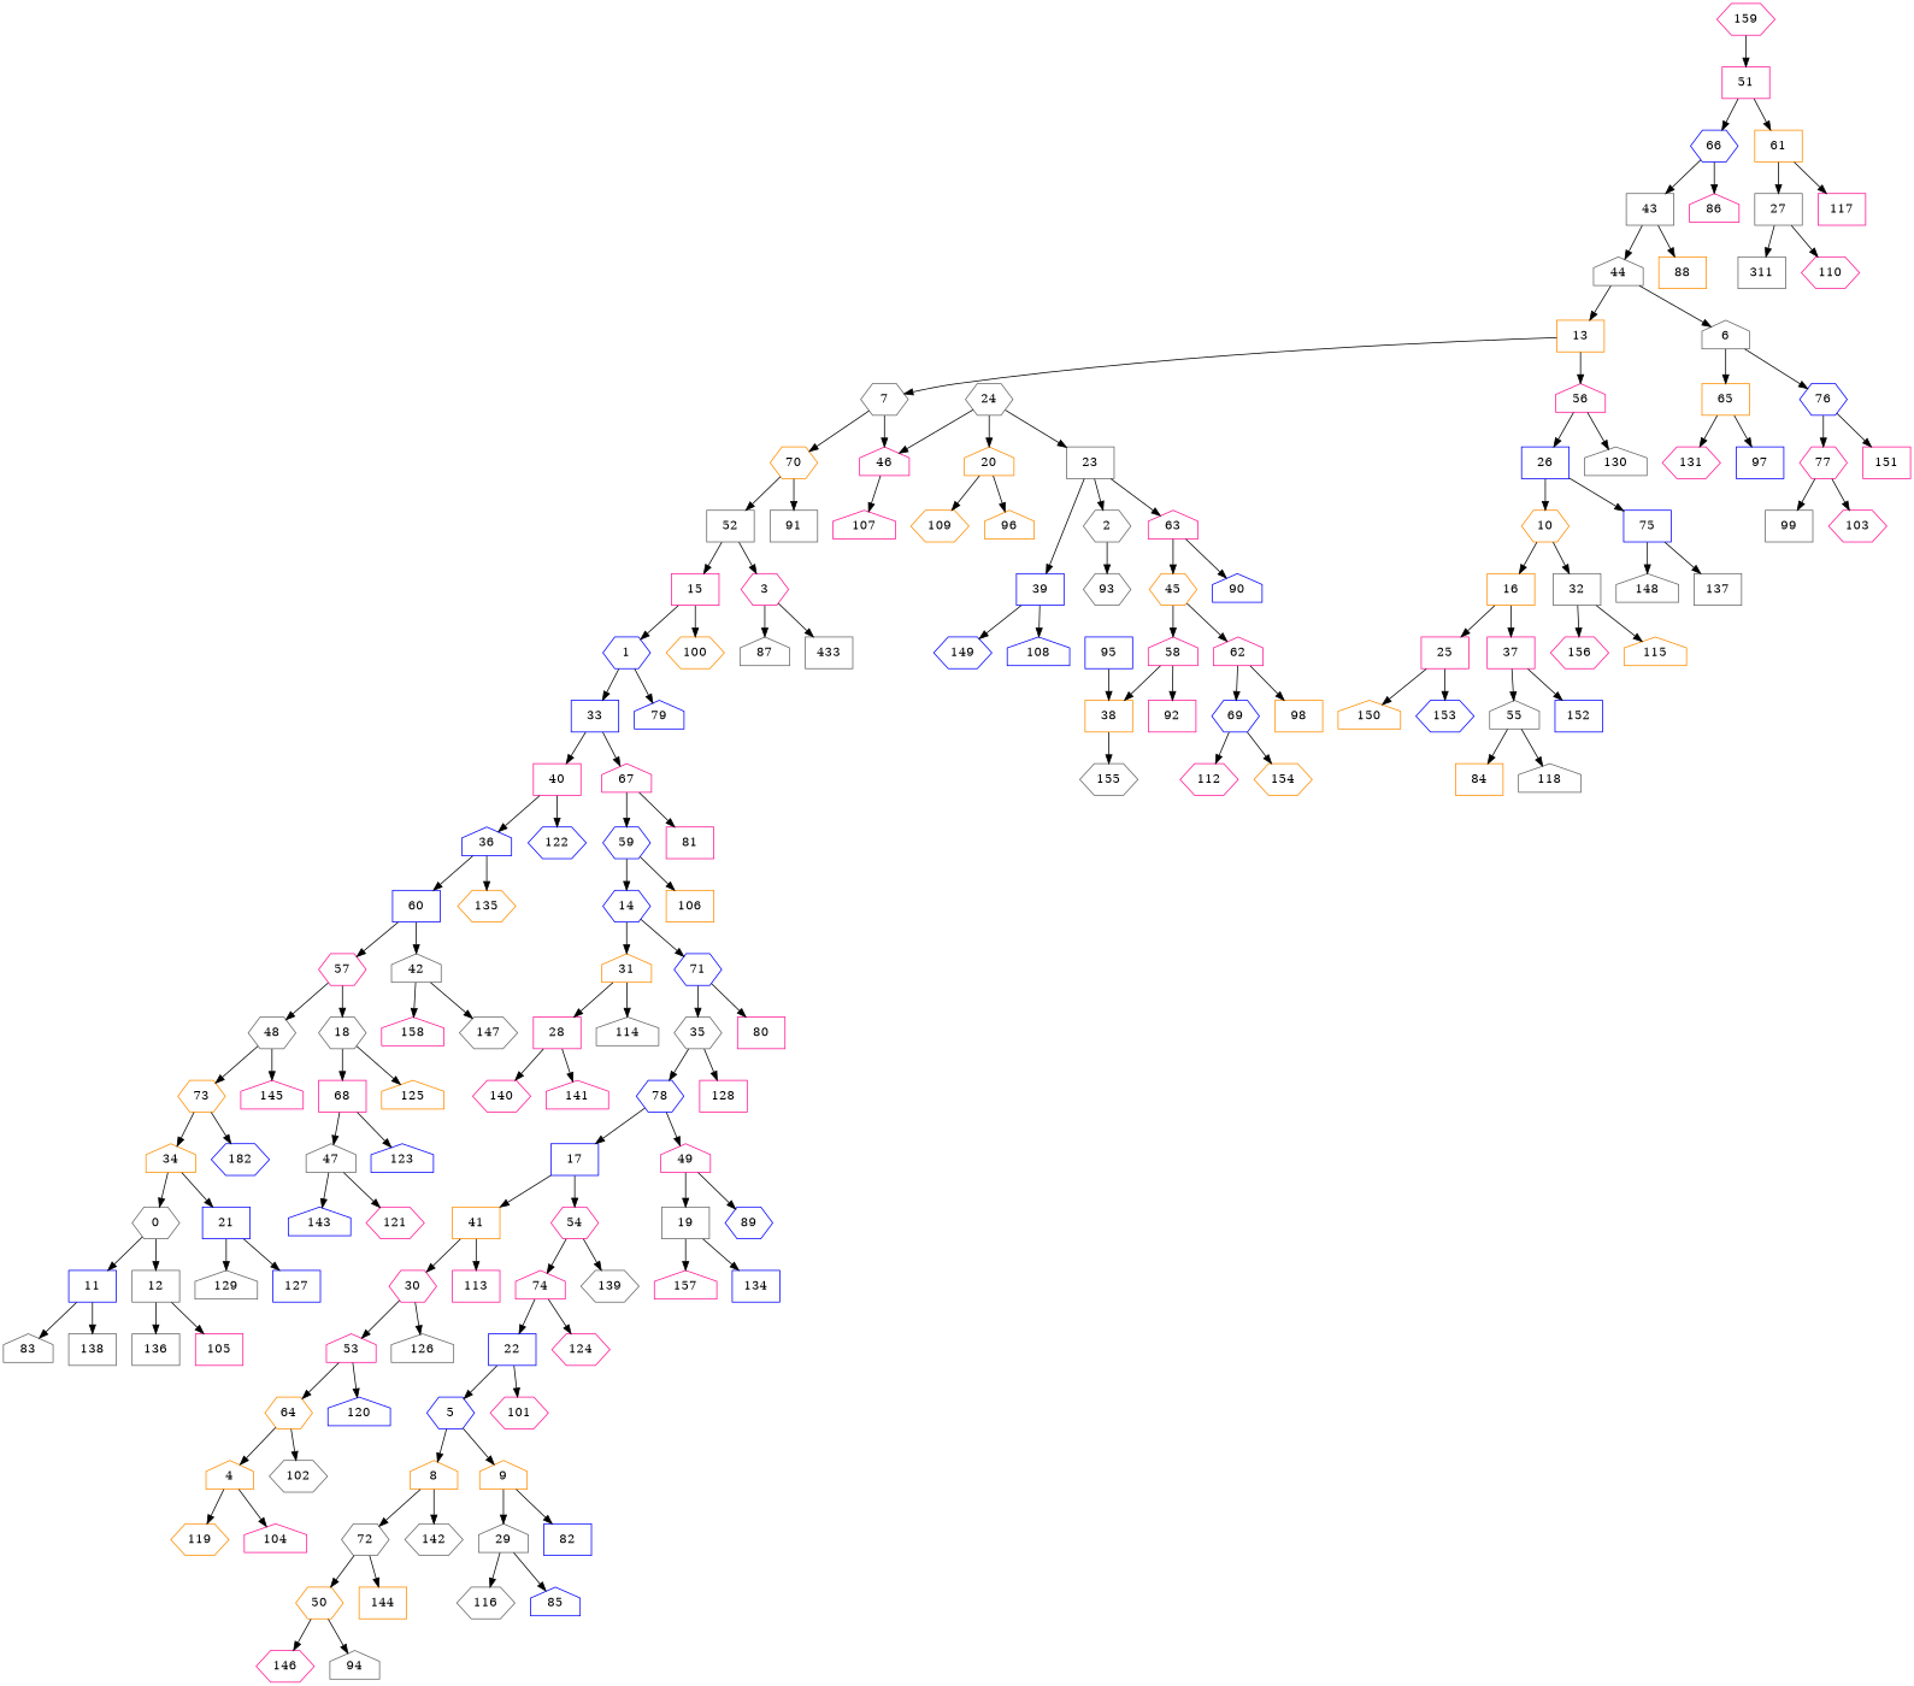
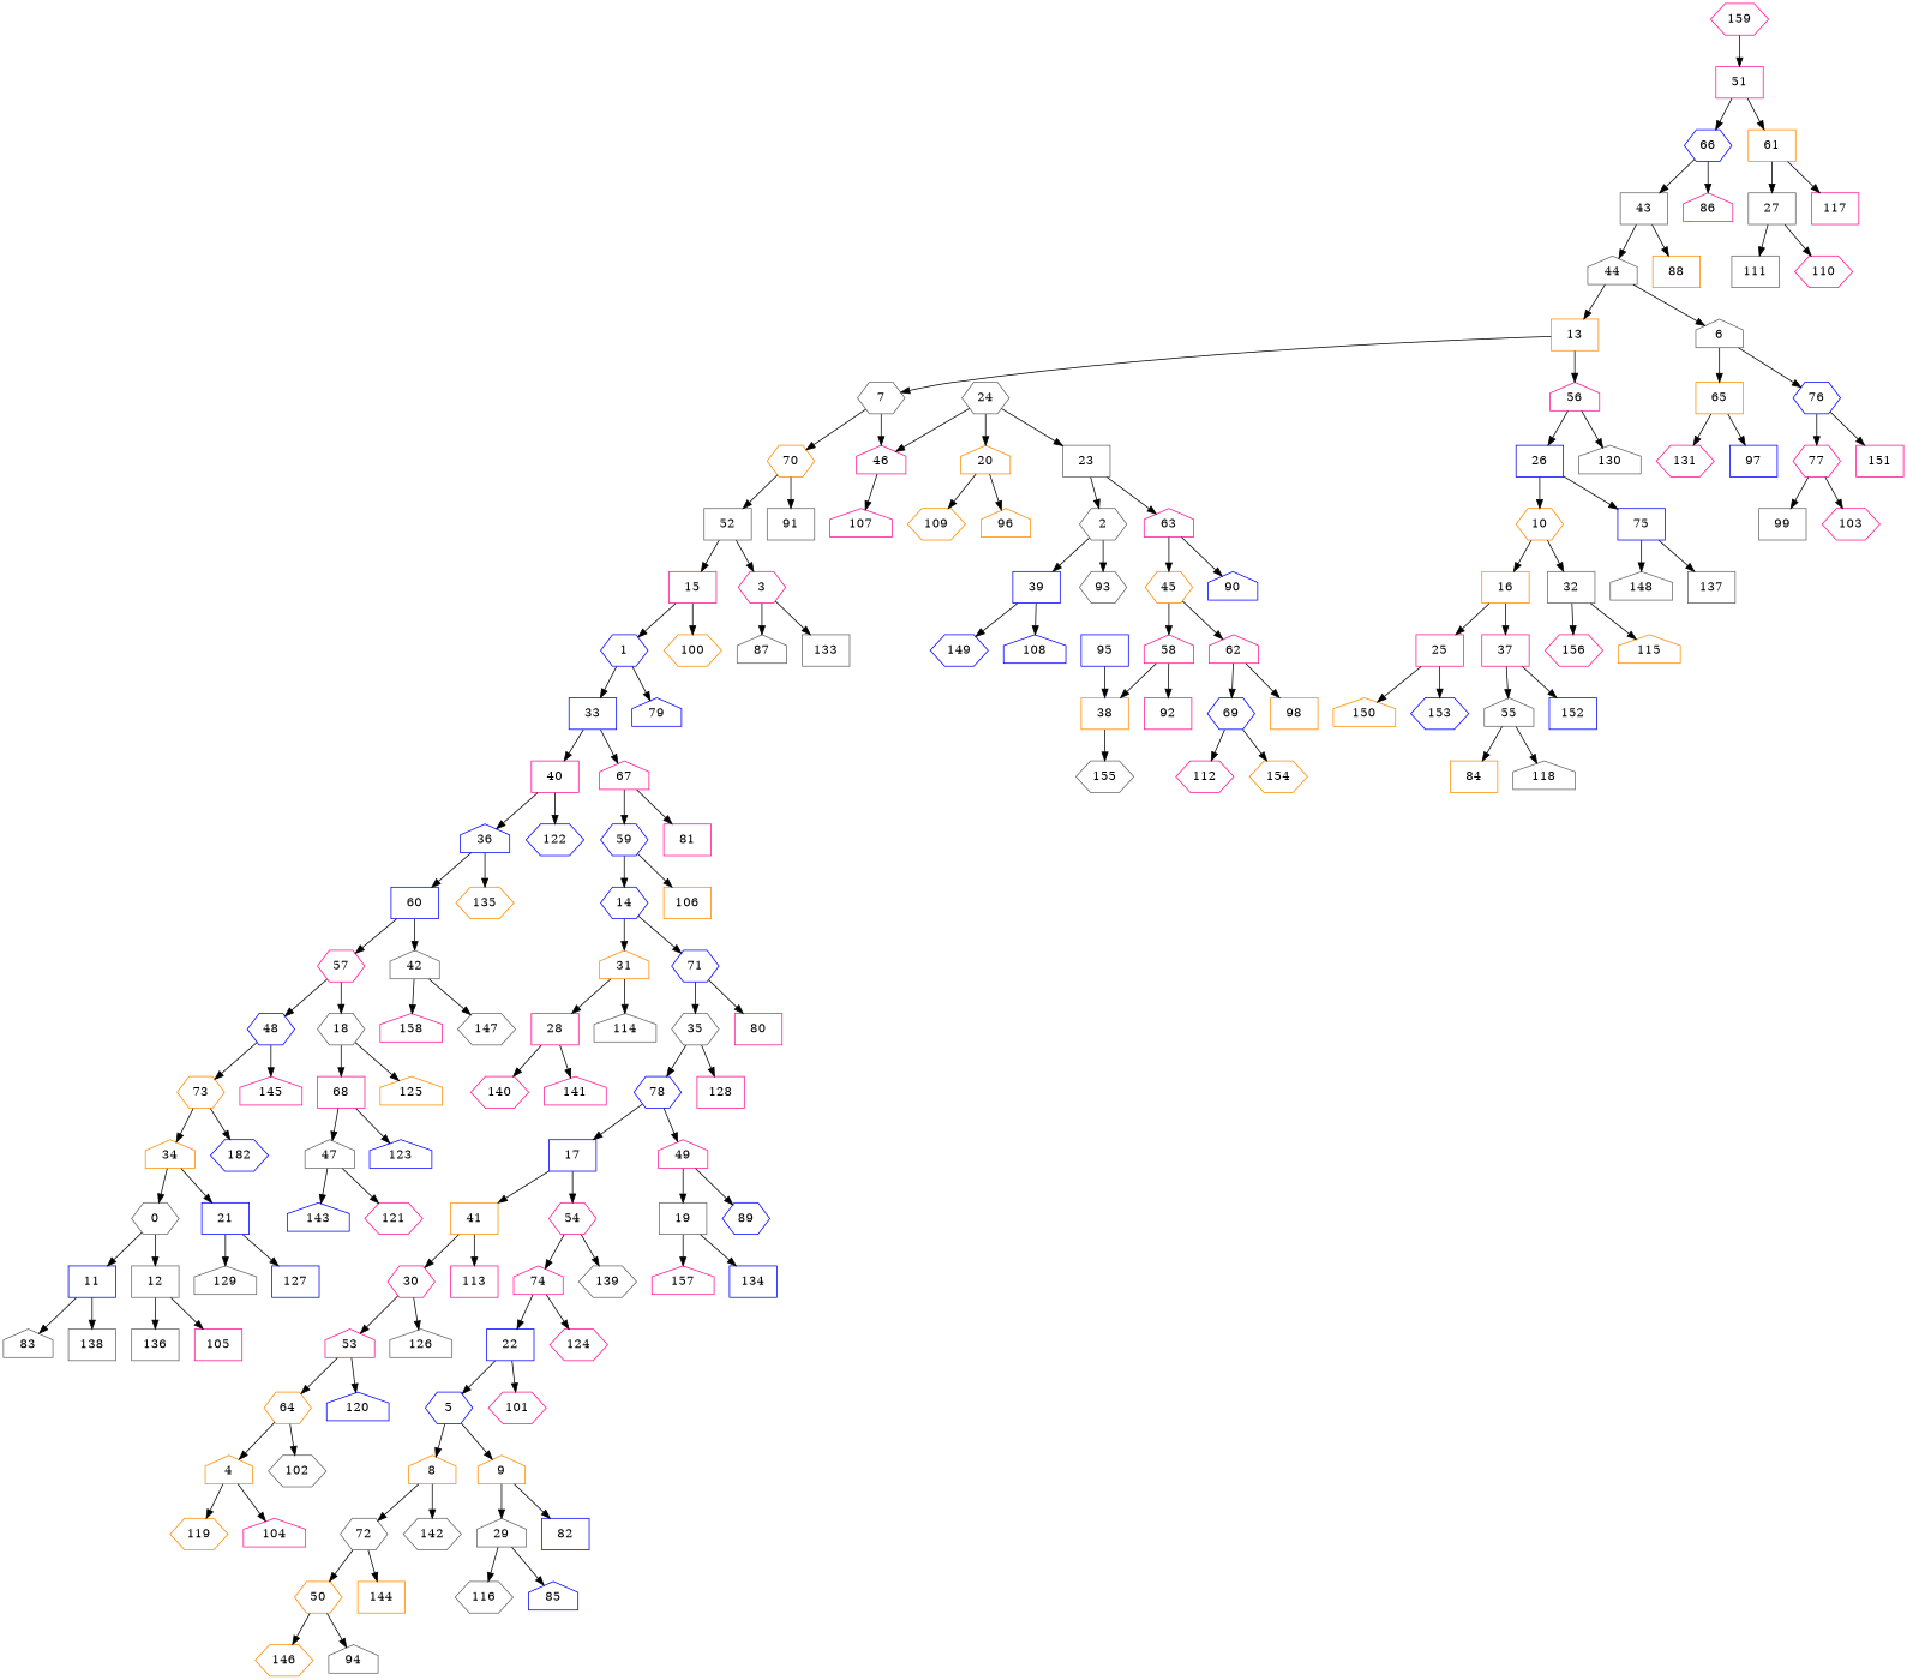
  digraph {
    node [color=deeppink shape=hexagon]
    n1 [color=gray40 label=0]
    n2 [color=blue label=11 shape=box]
    n3 [color=gray40 label=12 shape=box]
    n4 [color=gray40 label=83 shape=house]
    n5 [color=gray40 label=138 shape=box]
    n6 [color=gray40 label=136 shape=box]
    n7 [label=105 shape=box]
    n8 [color=blue label=1]
    n9 [color=blue label=33 shape=box]
    n10 [color=blue label=79 shape=house]
    n11 [label=40 shape=box]
    n12 [label=67 shape=house]
    n13 [color=gray40 label=2]
    n14 [color=blue label=39 shape=box]
    n15 [color=gray40 label=93]
    n16 [color=blue label=149]
    n17 [color=blue label=108 shape=house]
    n18 [label=3]
    n19 [color=gray40 label=87 shape=house]
-   n20 [color=gray40 label=433 shape=box]
+   n20 [color=gray40 label=133 shape=box]
    n21 [color=darkorange label=4 shape=house]
    n22 [color=darkorange label=119]
    n23 [label=104 shape=house]
    n24 [color=blue label=5]
    n25 [color=darkorange label=8 shape=house]
    n26 [color=darkorange label=9 shape=house]
    n27 [color=gray40 label=72]
    n28 [color=gray40 label=142]
    n29 [color=gray40 label=29 shape=house]
    n30 [color=blue label=82 shape=box]
    n31 [color=gray40 label=6 shape=house]
    n32 [color=darkorange label=65 shape=box]
    n33 [color=blue label=76]
    n34 [label=131]
    n35 [color=blue label=97 shape=box]
    n36 [label=77]
    n37 [label=151 shape=box]
    n38 [color=gray40 label=7]
    n39 [label=46 shape=house]
    n40 [color=darkorange label=70]
    n41 [label=107 shape=house]
    n42 [color=gray40 label=52 shape=box]
    n43 [color=gray40 label=91 shape=box]
    n44 [color=darkorange label=50]
    n45 [color=darkorange label=144 shape=box]
    n46 [color=gray40 label=116]
    n47 [color=blue label=85 shape=house]
    n48 [color=darkorange label=10]
    n49 [color=darkorange label=16 shape=box]
    n50 [color=gray40 label=32 shape=box]
    n51 [label=25 shape=box]
    n52 [label=37 shape=box]
    n53 [label=156]
    n54 [color=darkorange label=115 shape=house]
    n55 [color=darkorange label=13 shape=box]
    n56 [label=56 shape=house]
    n57 [color=blue label=26 shape=box]
    n58 [color=gray40 label=130 shape=house]
    n59 [color=blue label=14]
    n60 [color=darkorange label=31 shape=house]
    n61 [color=blue label=71]
    n62 [label=28 shape=box]
    n63 [color=gray40 label=114 shape=house]
    n64 [color=gray40 label=35]
    n65 [label=80 shape=box]
    n66 [label=15 shape=box]
    n67 [color=darkorange label=100]
    n68 [color=darkorange label=150 shape=house]
    n69 [color=blue label=153]
    n70 [color=gray40 label=55 shape=house]
    n71 [color=blue label=152 shape=box]
    n72 [color=blue label=17 shape=box]
    n73 [color=darkorange label=41 shape=box]
    n74 [label=54]
    n75 [label=30]
    n76 [label=113 shape=box]
    n77 [label=74 shape=house]
    n78 [color=gray40 label=139]
    n79 [color=gray40 label=18]
    n80 [label=68 shape=box]
    n81 [color=darkorange label=125 shape=house]
    n82 [color=gray40 label=47 shape=house]
    n83 [color=blue label=123 shape=house]
    n84 [color=gray40 label=19 shape=box]
    n85 [label=157 shape=house]
    n86 [color=blue label=134 shape=box]
    n87 [color=darkorange label=20 shape=house]
    n88 [color=darkorange label=109]
    n89 [color=darkorange label=96 shape=house]
    n90 [color=blue label=21 shape=box]
    n91 [color=gray40 label=129 shape=house]
    n92 [color=blue label=127 shape=box]
    n93 [color=blue label=22 shape=box]
    n94 [label=101]
    n95 [color=gray40 label=23 shape=box]
    n96 [label=63 shape=house]
    n97 [color=darkorange label=45]
    n98 [color=blue label=90 shape=house]
    n99 [color=gray40 label=24]
    n100 [color=blue label=75 shape=box]
    n101 [color=gray40 label=148 shape=house]
    n102 [color=gray40 label=137 shape=box]
    n103 [color=gray40 label=27 shape=box]
-   n104 [color=gray40 label=311 shape=box]
+   n104 [color=gray40 label=111 shape=box]
    n105 [label=110]
    n106 [label=140]
    n107 [label=141 shape=house]
    n108 [label=53 shape=house]
    n109 [color=gray40 label=126 shape=house]
    n110 [color=darkorange label=64]
    n111 [color=blue label=120 shape=house]
    n112 [color=blue label=36 shape=house]
    n113 [color=blue label=122]
    n114 [color=blue label=59]
    n115 [label=81 shape=box]
    n116 [color=darkorange label=34 shape=house]
    n117 [color=blue label=78]
    n118 [label=128 shape=box]
    n119 [label=49 shape=house]
    n120 [color=blue label=60 shape=box]
    n121 [color=darkorange label=135]
    n122 [color=gray40 label=42 shape=house]
    n123 [label=57]
    n124 [color=darkorange label=84 shape=box]
    n125 [color=gray40 label=118 shape=house]
    n126 [color=darkorange label=38 shape=box]
    n127 [color=gray40 label=155]
    n128 [color=blue label=95 shape=box]
    n129 [label=158 shape=house]
    n130 [color=gray40 label=147]
    n131 [color=gray40 label=43 shape=box]
    n132 [color=gray40 label=44 shape=house]
    n133 [color=darkorange label=88 shape=box]
    n134 [label=58 shape=house]
    n135 [label=62 shape=house]
    n136 [label=92 shape=box]
    n137 [color=blue label=69]
    n138 [color=darkorange label=98 shape=box]
    n139 [color=blue label=143 shape=house]
    n140 [label=121]
-   n141 [color=gray40 label=48]
+   n141 [color=blue label=48]
    n142 [color=darkorange label=73]
    n143 [label=145 shape=house]
    n144 [color=blue label=182]
    n145 [color=blue label=89]
-   n146 [label=146]
+   n146 [color=darkorange label=146]
    n147 [color=gray40 label=94 shape=house]
    n148 [label=51 shape=box]
    n149 [color=darkorange label=61 shape=box]
    n150 [color=blue label=66]
    n151 [label=117 shape=box]
    n152 [label=86 shape=house]
    n153 [color=gray40 label=102]
    n154 [label=124]
    n155 [color=darkorange label=106 shape=box]
    n156 [label=112]
    n157 [color=darkorange label=154]
    n158 [color=gray40 label=99 shape=box]
    n159 [label=103]
    n160 [label=159]
    n1 -> n2
    n1 -> n3
    n2 -> n4
    n2 -> n5
    n3 -> n6
    n3 -> n7
    n8 -> n9
    n8 -> n10
    n9 -> n11
    n9 -> n12
    n11 -> n112
    n11 -> n113
    n12 -> n114
    n12 -> n115
-   n95 -> n14
+   n13 -> n14
    n13 -> n15
    n14 -> n16
    n14 -> n17
    n18 -> n19
    n18 -> n20
    n21 -> n22
    n21 -> n23
    n24 -> n25
    n24 -> n26
    n25 -> n27
    n25 -> n28
    n26 -> n29
    n26 -> n30
    n27 -> n44
    n27 -> n45
    n29 -> n46
    n29 -> n47
    n31 -> n32
    n31 -> n33
    n32 -> n34
    n32 -> n35
    n33 -> n36
    n33 -> n37
    n36 -> n158
    n36 -> n159
    n38 -> n39
    n38 -> n40
    n39 -> n41
    n40 -> n42
    n40 -> n43
    n42 -> n18
    n42 -> n66
    n44 -> n146
    n44 -> n147
    n48 -> n49
    n48 -> n50
    n49 -> n51
    n49 -> n52
    n50 -> n53
    n50 -> n54
    n51 -> n68
    n51 -> n69
    n52 -> n70
    n52 -> n71
    n55 -> n38
    n55 -> n56
    n56 -> n57
    n56 -> n58
    n57 -> n48
    n57 -> n100
    n59 -> n60
    n59 -> n61
    n60 -> n62
    n60 -> n63
    n61 -> n64
    n61 -> n65
    n62 -> n106
    n62 -> n107
    n64 -> n117
    n64 -> n118
    n66 -> n8
    n66 -> n67
    n70 -> n124
    n70 -> n125
    n72 -> n73
    n72 -> n74
    n73 -> n75
    n73 -> n76
    n74 -> n77
    n74 -> n78
    n75 -> n108
    n75 -> n109
    n77 -> n93
    n77 -> n154
    n79 -> n80
    n79 -> n81
    n80 -> n82
    n80 -> n83
    n82 -> n139
    n82 -> n140
    n84 -> n85
    n84 -> n86
    n87 -> n88
    n87 -> n89
    n90 -> n91
    n90 -> n92
    n93 -> n24
    n93 -> n94
    n95 -> n13
    n95 -> n96
    n96 -> n97
    n96 -> n98
    n97 -> n134
    n97 -> n135
    n99 -> n39
    n99 -> n87
    n99 -> n95
    n100 -> n101
    n100 -> n102
    n103 -> n104
    n103 -> n105
    n108 -> n110
    n108 -> n111
    n110 -> n21
    n110 -> n153
    n112 -> n120
    n112 -> n121
    n114 -> n59
    n114 -> n155
    n116 -> n1
    n116 -> n90
    n117 -> n72
    n117 -> n119
    n119 -> n84
    n119 -> n145
    n120 -> n122
    n120 -> n123
    n122 -> n129
    n122 -> n130
    n123 -> n79
    n123 -> n141
    n126 -> n127
    n128 -> n126
    n131 -> n132
    n131 -> n133
    n132 -> n31
    n132 -> n55
    n134 -> n126
    n134 -> n136
    n135 -> n137
    n135 -> n138
    n137 -> n156
    n137 -> n157
    n141 -> n142
    n141 -> n143
    n142 -> n116
    n142 -> n144
    n148 -> n149
    n148 -> n150
    n149 -> n103
    n149 -> n151
    n150 -> n131
    n150 -> n152
    n160 -> n148
  }
